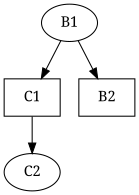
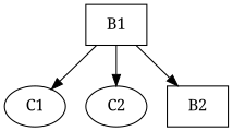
  digraph {
    fontname="Noto Serif"
    node [fontname="Noto Serif"]
    edge [fontname="Noto Serif"]
-   C1 [shape=box]
+   C1
    C2
-   B1 [shape=ellipse type=block]
+   B1 [shape=rectangle type=block]
    B2 [shape=rectangle type=block]
-   C1 -> C2
+   B1 -> C2
    B1 -> C1
    B1 -> B2
  }
